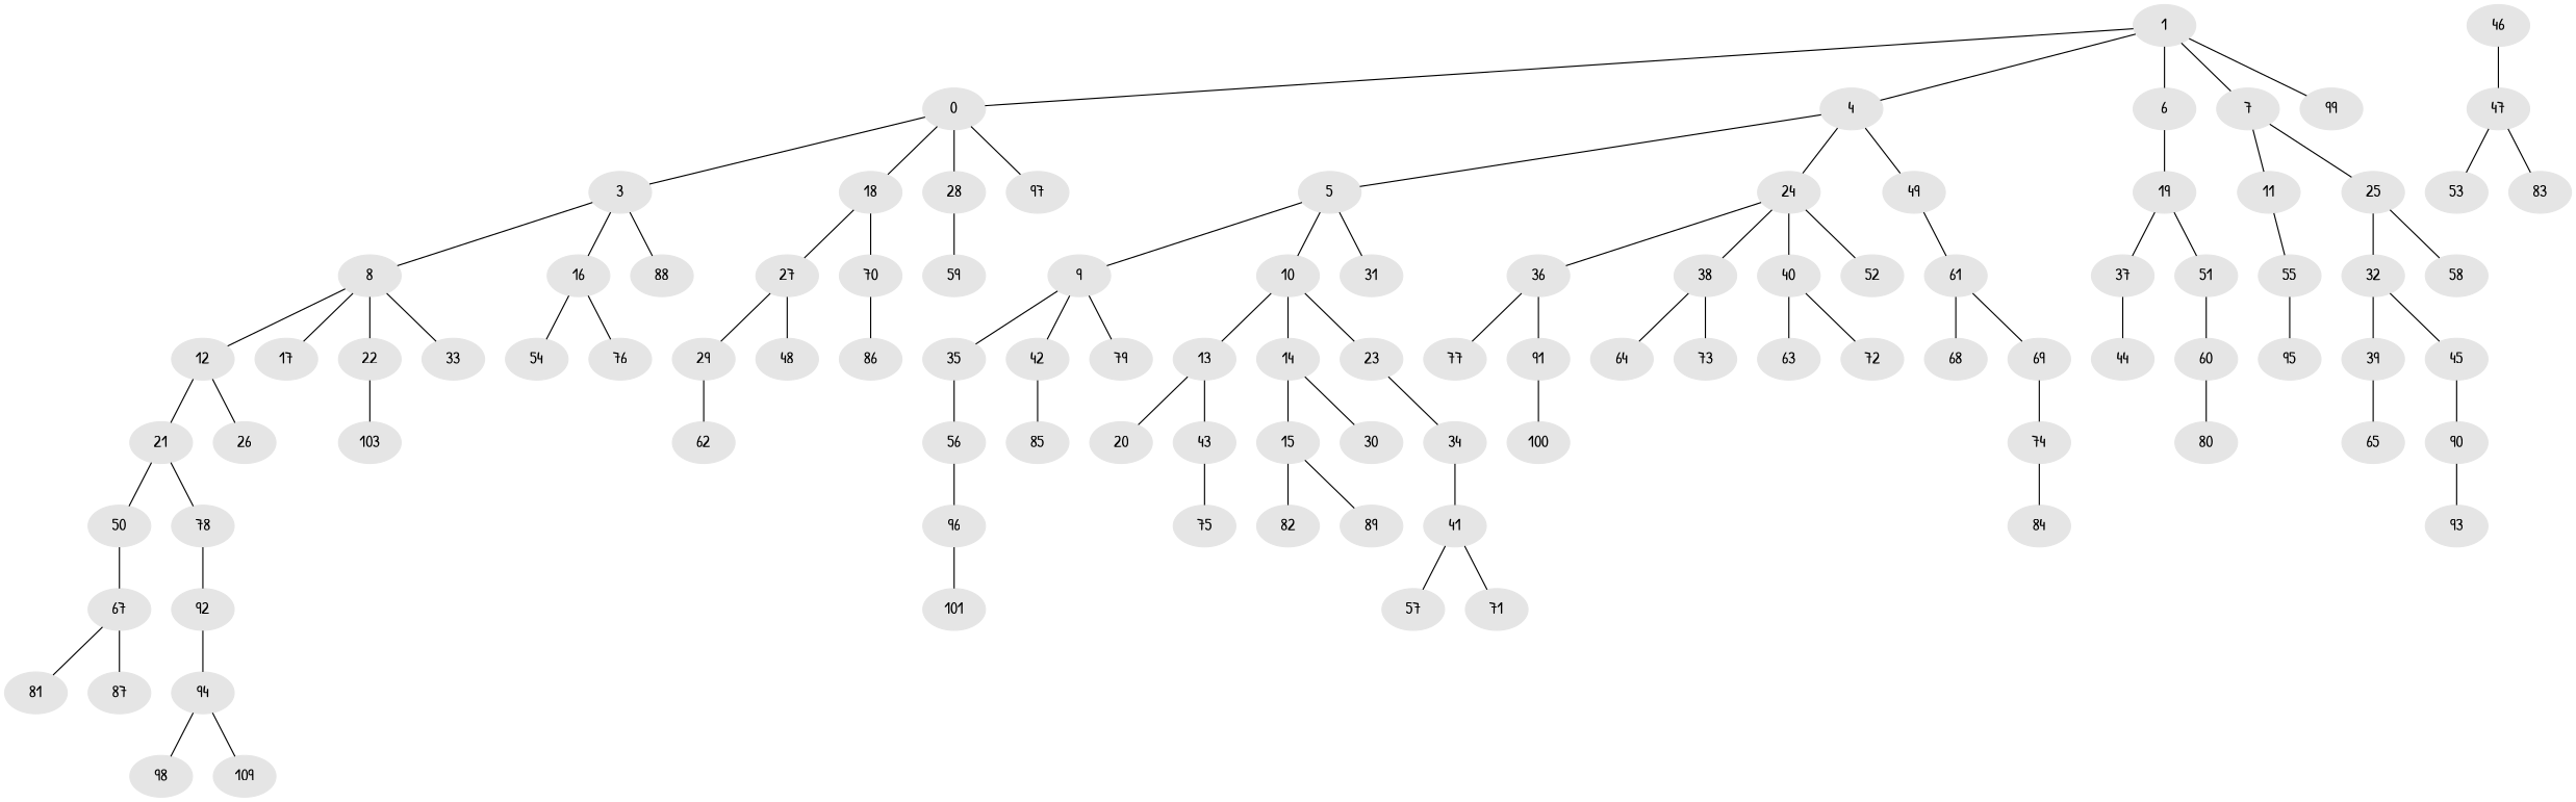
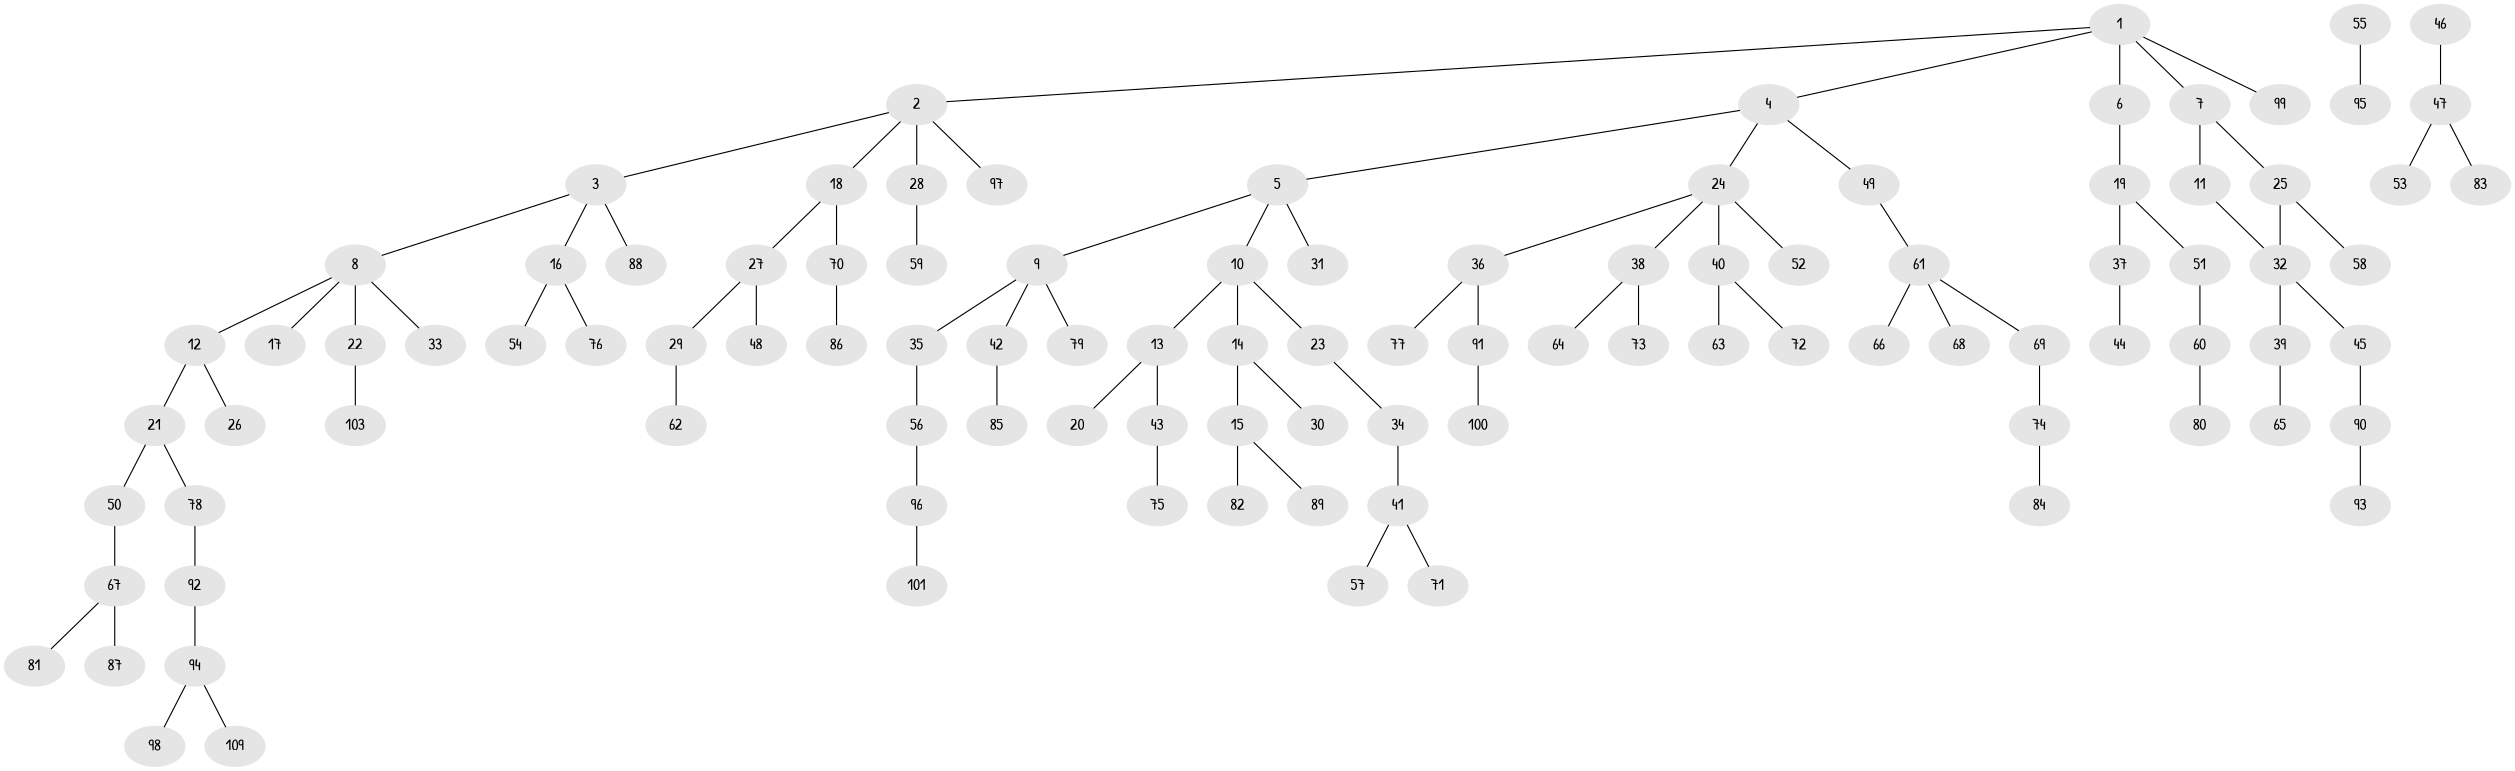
  graph {
    fontname="Patrick Hand"
    node [color=gray90 fontname="Patrick Hand" style=filled]
    edge [fontname="Patrick Hand"]
    1
-   2 [label=0]
+   2
    4
    6
    7
    99
    3
    18
    28
    97
    5
    24
    49
    19
    11
    25
    8
    16
    88
    27
    70
    59
    12
    17
    22
    33
    54
    76
    9
    10
    31
    36
    38
    40
    52
    61
    35
    42
    79
    13
    14
    23
    37
    51
    55
    32
    58
    21
    26
    103
    56
    85
    20
    43
    15
    30
    34
    95
    50
    78
    75
    82
    89
    29
    48
    86
    44
    60
    67
    92
    41
    77
    91
    64
    73
    63
    72
    39
    45
    62
    65
    90
    57
    71
    96
    100
    46
    47
    93
    53
    83
+   66
    68
    69
    81
    87
    80
    101
    74
    84
    94
    98
    n103 [label=109]
    1 -- 2
    1 -- 4
    1 -- 6
    1 -- 7
    1 -- 99
    2 -- 3
    2 -- 18
    2 -- 28
    2 -- 97
    4 -- 5
    4 -- 24
    4 -- 49
    6 -- 19
    7 -- 11
    7 -- 25
    3 -- 8
    3 -- 16
    3 -- 88
    18 -- 27
    18 -- 70
    28 -- 59
    5 -- 9
    5 -- 10
    5 -- 31
    24 -- 36
    24 -- 38
    24 -- 40
    24 -- 52
    49 -- 61
    19 -- 37
    19 -- 51
-   11 -- 55
+   11 -- 32
    25 -- 32
    25 -- 58
    8 -- 12
    8 -- 17
    8 -- 22
    8 -- 33
    16 -- 54
    16 -- 76
    27 -- 29
    27 -- 48
    70 -- 86
    12 -- 21
    12 -- 26
    22 -- 103
    9 -- 35
    9 -- 42
    9 -- 79
    10 -- 13
    10 -- 14
    10 -- 23
    36 -- 77
    36 -- 91
    38 -- 64
    38 -- 73
    40 -- 63
    40 -- 72
+   61 -- 66
    61 -- 68
    61 -- 69
    35 -- 56
    42 -- 85
    13 -- 20
    13 -- 43
    14 -- 15
    14 -- 30
    23 -- 34
    37 -- 44
    51 -- 60
    55 -- 95
    32 -- 39
    32 -- 45
    21 -- 50
    21 -- 78
    56 -- 96
    43 -- 75
    15 -- 82
    15 -- 89
    34 -- 41
    50 -- 67
    78 -- 92
    29 -- 62
    60 -- 80
    67 -- 81
    67 -- 87
    92 -- 94
    41 -- 57
    41 -- 71
    91 -- 100
    39 -- 65
    45 -- 90
    90 -- 93
    96 -- 101
    46 -- 47
    47 -- 53
    47 -- 83
    69 -- 74
    74 -- 84
    94 -- 98
    94 -- n103
  }
